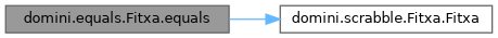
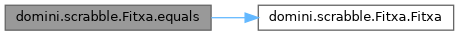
  digraph {
    rankdir=LR
    node [fontname=Helvetica fontsize=10 shape=box style=filled]
-   n1 [color=gray40 fillcolor=grey60 fontcolor=black height=0.2 label="domini.equals.Fitxa.equals" width=0.4]
+   n1 [color=gray40 fillcolor=grey60 fontcolor=black height=0.2 label="domini.scrabble.Fitxa.equals" width=0.4]
    n2 [color=grey40 fillcolor=white height=0.2 label="domini.scrabble.Fitxa.Fitxa" width=0.4]
    n1 -> n2 [color=steelblue1 fontname=Helvetica fontsize=10 labelfontname=Helvetica labelfontsize=10 style=solid]
  }
